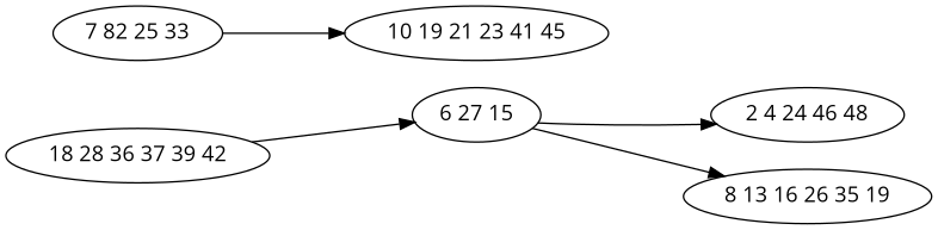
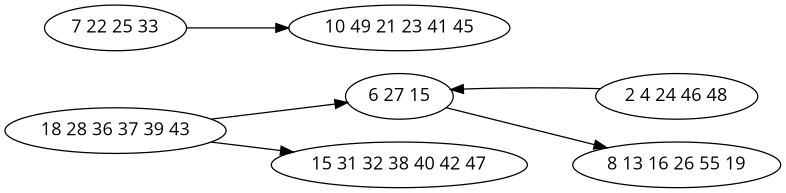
  digraph {
    fontname="Open Sans"
    rankdir=LR
    node [fontname="Open Sans"]
    edge [fontname="Open Sans"]
-   n1 [label="18 28 36 37 39 42"]
+   n1 [label="18 28 36 37 39 43"]
    n2 [label="6 27 15"]
+   n3 [label="15 31 32 38 40 42 47"]
    n4 [label="2 4 24 46 48"]
-   n5 [label="8 13 16 26 35 19"]
-   n6 [label="7 82 25 33"]
-   n7 [label="10 19 21 23 41 45"]
+   n5 [label="8 13 16 26 55 19"]
+   n6 [label="7 22 25 33"]
+   n7 [label="10 49 21 23 41 45"]
    n1 -> n2
-   n2 -> n4
+   n1 -> n3
+   n4 -> n2
    n2 -> n5
    n6 -> n7
  }
